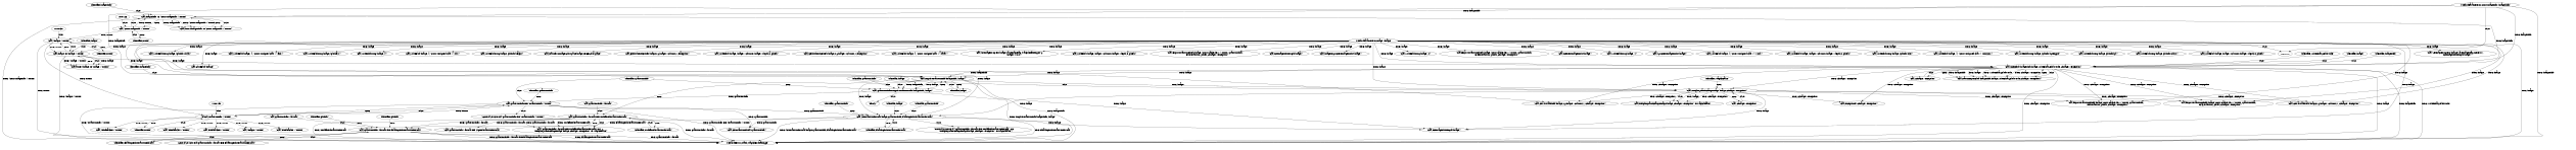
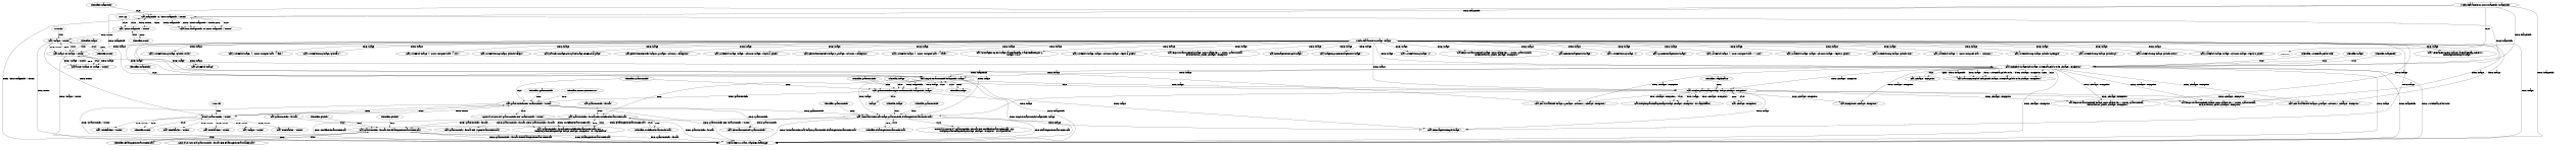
  digraph {
    n1 [label="(Call,quantum_info->format == FloatingPointQuantumFormat)"]
    n2 [label="(Identifier,FloatingPointQuantumFormat)"]
    n3 [label="(MethodReturn,static MagickBooleanType)"]
    n4 [label="(ControlStructure,if(quantum_info->format == FloatingPointQuantumFormat))"]
    n5 [label="(Call,quantum_info->format == UndefinedQuantumFormat)"]
    n6 [label="(Call,(quantum_info->format == UndefinedQuantumFormat) &&\n       (IsHighDynamicRangeImage(image,&image->exception) != MagickFalse))"]
    n7 [label="(Identifier,UndefinedQuantumFormat)"]
    n8 [label="(Call,quantum_info->format == SignedQuantumFormat)"]
    n9 [label="(Call,SetQuantumFormat(image,quantum_info,FloatingPointQuantumFormat))"]
    n10 [label="(Call,GetQuantumPixels(quantum_info))"]
    n11 [label="(Identifier,FloatingPointQuantumFormat)"]
    n12 [label="(ControlStructure,if ((quantum_info->format == UndefinedQuantumFormat) &&\n       (IsHighDynamicRangeImage(image,&image->exception) != MagickFalse)))"]
    n13 [label="(Call,GetImageListLength(image))"]
    n14 [label="(Call,AcquireQuantumInfo(image_info, image))"]
    n15 [label="(Call,IsHighDynamicRangeImage(image,&image->exception))"]
    n16 [label="(Call,quantum_info=AcquireQuantumInfo(image_info, image))"]
    n17 [label="(Identifier,image)"]
    n18 [label="(Call,ExportQuantumPixels(image,(const CacheView *) NULL, quantum_info,\n      RedQuantum, pixels,&image->exception))"]
    n19 [label="(Call,GetVirtualPixels(image,0,y,image->columns,1,&image->exception))"]
    n20 [label="(Call,ExportQuantumPixels(image,(const CacheView *) NULL, quantum_info,\n      GrayQuantum, pixels,&image->exception))"]
    n21 [label="(Call,GetVirtualPixels(image,0,y,image->columns,1,&image->exception))"]
    n22 [label="(Call,exception=(&image->exception))"]
    n23 [label="(Call,IsHighDynamicRangeImage(image,&image->exception) != MagickFalse)"]
    n24 [label="(Call,&image->exception)"]
    n25 [label="(Call,quantum_info == (QuantumInfo *) NULL)"]
-   n26 [label="(Block,)"]
+   n26 [label="(Image,)"]
    n27 [label="(Call,OpenBlob(image_info,image,WriteBinaryBlobMode,&image->exception))"]
    n28 [label="(Call,&image->exception)"]
    n29 [label="(Call,status=OpenBlob(image_info,image,WriteBinaryBlobMode,&image->exception))"]
    n30 [label="(Call,image_info != (const ImageInfo *) NULL)"]
    n31 [label="(Call,(const ImageInfo *) NULL)"]
    n32 [label="(Call,assert(image_info != (const ImageInfo *) NULL))"]
    n33 [label="(Call,(Image *) NULL)"]
    n34 [label="(Identifier,NULL)"]
    n35 [label="(MethodParameterIn,const ImageInfo *image_info)"]
    1000110
    n37 [label="(Call,image != (Image *) NULL)"]
    n38 [label="(Block,(QuantumInfo *) NULL)"]
    n39 [label="(Identifier,NULL)"]
    n40 [label="(Call,assert(image != (Image *) NULL))"]
    n41 [label="(MethodParameterIn,Image *image)"]
    n42 [label="(Call,SetImageProgress(image,SaveImagesTag,scene++,\n        GetImageListLength(image)))"]
    n43 [label="(Call,WriteBlob(image, 4, (const unsigned char *) \"fini\"))"]
    n44 [label="(Call,WriteBlobLong(image, ipl_info.z))"]
-   n45 [label="(Call,WriteBlobLong(image, 4))"]
    n46 [label="(Call,WriteBlob(image, 4, (const unsigned char *) \"iiii\"))"]
    n47 [label="(Call,WriteBlobLong(image, ipl_info.height))"]
    n48 [label="(Call,TransformImageColorspace(image,sRGBColorspace))"]
    n49 [label="(Call,GetAuthenticPixels(image,0,y,image->columns,1,exception))"]
    n50 [label="(Call,WriteBlob(image, image->columns*image->depth/8, pixels))"]
    n51 [label="(Call,GetAuthenticPixels(image,0,y,image->columns,1,exception))"]
    n52 [label="(Call,WriteBlob(image, 4, (const unsigned char *) \"data\"))"]
    n53 [label="(Call,SetImageProgress(image,SaveImageTag,(MagickOffsetType) y,\n                image->rows))"]
    n54 [label="(Call,WriteBlob(image, image->columns*image->depth/8, pixels))"]
    n55 [label="(Call,ExportQuantumPixels(image,(const CacheView *) NULL, quantum_info,\n        BlueQuantum, pixels,&image->exception))"]
    n56 [label="(Call,GetImageListLength(image))"]
    n57 [label="(Call,image=SyncNextImageInList(image))"]
    n58 [label="(Call,WriteBlobLong(image, ipl_info.width))"]
    n59 [label="(Call,WriteBlobLong(image, 0))"]
    n60 [label="(Call,ExportQuantumPixels(image,(const CacheView *) NULL, quantum_info,\n        GreenQuantum, pixels,&image->exception))"]
    n61 [label="(Call,CloseBlob(image))"]
    n62 [label="(Call,GetNextImageInList(image))"]
    n63 [label="(Call,WriteBlobLong(image, 1))"]
    n64 [label="(Call,SyncNextImageInList(image))"]
    n65 [label="(Call,WriteBlob(image, 4, (const unsigned char *) \"100f\"))"]
    n66 [label="(Call,WriteBlob(image, image->columns*image->depth/8, pixels))"]
    n67 [label="(Call,WriteBlobLong(image, ipl_info.size))"]
    n68 [label="(Call,WriteBlob(image, 4, (const unsigned char *) \"mmmm\"))"]
    n69 [label="(Call,WriteBlobLong(image, ipl_info.byteType))"]
    n70 [label="(Call,WriteBlobLong(image, ipl_info.ipl))"]
    n71 [label="(Call,WriteBlobLong(image, ipl_info.colors))"]
    n72 [label="(Call,WriteBlob(image, image->columns*image->depth/8, pixels))"]
    n73 [label="(Call,(Image *) NULL)"]
    n74 [label="(Call,(PixelPacket *) NULL)"]
    n75 [label="(Call,(PixelPacket *) NULL)"]
    n76 [label="(Identifier,NULL)"]
    n77 [label="(Call,(PixelPacket *) NULL)"]
    n78 [label="(Call,(PixelPacket *) NULL)"]
    n79 [label="(ControlStructure,if (quantum_info == (QuantumInfo *) NULL))"]
    n80 [label="(Identifier,image_info)"]
    n81 [label="(Identifier,WriteBinaryBlobMode)"]
    n82 [label="(Identifier,quantum_info)"]
    n83 [label="(Identifier,image)"]
    n84 [label="(Identifier,quantum_info)"]
    n85 [label="(Call,quantum_info->format)"]
    n86 [label="(Identifier,image)"]
+   n87 [label="(Identifier,ResourceLimitError)"]
    n88 [label="(Identifier,quantum_info)"]
    n89 [label="(Call,quantum_info->format)"]
    n90 [label="(Identifier,image_info)"]
    n91 [label="(Identifier,image)"]
    n92 [label="(Identifier,quantum_info)"]
    n93 [label="(Identifier,ipl_info)"]
    n94 [label="(Identifier,image)"]
    n95 [label="(Identifier,MagickFalse)"]
    n96 [label="(Identifier,image_info)"]
    n97 [label="(Identifier,quantum_info)"]
    n98 [label="(Identifier,ipl_info)"]
    1000126
    1000138
    1000189
    n1 -> n2 [label="CFG: "]
    n1 -> n3 [label="DDG: quantum_info->format == FloatingPointQuantumFormat"]
    n1 -> n3 [label="DDG: FloatingPointQuantumFormat"]
    n1 -> n3 [label="DDG: quantum_info->format"]
    n1 -> n4 [label="AST: "]
    n2 -> n1 [label="AST: "]
    n5 -> n1 [label="DDG: quantum_info->format"]
    n5 -> n3 [label="DDG: UndefinedQuantumFormat"]
    n5 -> n3 [label="DDG: quantum_info->format"]
    n5 -> n6 [label="AST: "]
    n5 -> n6 [label="DDG: quantum_info->format"]
    n5 -> n6 [label="DDG: UndefinedQuantumFormat"]
    n5 -> n7 [label="CFG: "]
    n5 -> n8 [label="DDG: quantum_info->format"]
    n6 -> n5 [label="CFG: "]
    n7 -> n5 [label="AST: "]
    n9 -> n1 [label="DDG: FloatingPointQuantumFormat"]
    n9 -> n3 [label="DDG: SetQuantumFormat(image,quantum_info,FloatingPointQuantumFormat)"]
    n9 -> n3 [label="DDG: FloatingPointQuantumFormat"]
    n9 -> n10 [label="DDG: quantum_info"]
    n9 -> n11 [label="CFG: "]
    n9 -> n12 [label="AST: "]
    n9 -> n13 [label="DDG: image"]
    n11 -> n9 [label="AST: "]
    n14 -> n3 [label="DDG: image_info"]
    n14 -> n9 [label="DDG: image"]
    n14 -> n13 [label="DDG: image"]
    n14 -> n15 [label="DDG: image"]
    n14 -> n16 [label="AST: "]
    n14 -> n16 [label="DDG: image_info"]
    n14 -> n16 [label="DDG: image"]
    n14 -> n17 [label="CFG: "]
    n15 -> n9 [label="DDG: image"]
    n15 -> n13 [label="DDG: image"]
    n15 -> n18 [label="DDG: &image->exception"]
    n15 -> n19 [label="DDG: &image->exception"]
    n15 -> n20 [label="DDG: &image->exception"]
    n15 -> n21 [label="DDG: &image->exception"]
    n15 -> n22 [label="DDG: &image->exception"]
    n15 -> n23 [label="AST: "]
    n15 -> n23 [label="DDG: image"]
    n15 -> n23 [label="DDG: &image->exception"]
    n15 -> n24 [label="CFG: "]
    n16 -> n3 [label="DDG: AcquireQuantumInfo(image_info, image)"]
-   n16 -> n14 [label="CFG: "]
+   n16 -> n14 [label="AST: "]
    n16 -> n25 [label="DDG: quantum_info"]
    n16 -> n26 [label="AST: "]
    n17 -> n14 [label="AST: "]
    n24 -> n15 [label="AST: "]
    n25 -> n3 [label="DDG: (QuantumInfo *) NULL"]
    n25 -> n3 [label="DDG: quantum_info == (QuantumInfo *) NULL"]
    n25 -> n9 [label="DDG: quantum_info"]
    n25 -> n10 [label="DDG: quantum_info"]
    n25 -> n38 [label="CFG: "]
    n25 -> n79 [label="AST: "]
    n27 -> n3 [label="DDG: image_info"]
    n27 -> n3 [label="DDG: WriteBinaryBlobMode"]
    n27 -> n3 [label="DDG: &image->exception"]
    n27 -> n3 [label="DDG: image"]
    n27 -> n14 [label="DDG: image_info"]
    n27 -> n14 [label="DDG: image"]
    n27 -> n15 [label="DDG: &image->exception"]
    n27 -> n18 [label="DDG: &image->exception"]
    n27 -> n19 [label="DDG: &image->exception"]
    n27 -> n20 [label="DDG: &image->exception"]
    n27 -> n21 [label="DDG: &image->exception"]
    n27 -> n22 [label="DDG: &image->exception"]
    n27 -> n28 [label="CFG: "]
    n27 -> n29 [label="AST: "]
    n27 -> n29 [label="DDG: image_info"]
    n27 -> n29 [label="DDG: image"]
    n27 -> n29 [label="DDG: WriteBinaryBlobMode"]
    n27 -> n29 [label="DDG: &image->exception"]
    n28 -> n27 [label="AST: "]
    n29 -> n27 [label="CFG: "]
    n30 -> n3 [label="DDG: (const ImageInfo *) NULL"]
    n30 -> n27 [label="DDG: image_info"]
    n30 -> n31 [label="CFG: "]
    n30 -> n32 [label="AST: "]
    n30 -> n32 [label="DDG: image_info"]
    n30 -> n32 [label="DDG: (const ImageInfo *) NULL"]
    n31 -> n30 [label="AST: "]
    n31 -> n30 [label="DDG: NULL"]
    n31 -> n33 [label="DDG: NULL"]
    n31 -> n34 [label="CFG: "]
    n32 -> n30 [label="CFG: "]
    n33 -> n3 [label="DDG: NULL"]
    n33 -> n37 [label="AST: "]
    n33 -> n37 [label="DDG: NULL"]
    n33 -> n38 [label="DDG: NULL"]
    n33 -> n39 [label="CFG: "]
    n34 -> n31 [label="AST: "]
    n35 -> n3 [label="DDG: image_info"]
    n35 -> n14 [label="DDG: image_info"]
    n35 -> n27 [label="DDG: image_info"]
    n35 -> n30 [label="DDG: image_info"]
    n35 -> 1000110 [label="AST: "]
    n37 -> n3 [label="DDG: (Image *) NULL"]
    n37 -> n27 [label="DDG: image"]
    n37 -> n33 [label="CFG: "]
    n37 -> n40 [label="AST: "]
    n37 -> n40 [label="DDG: image"]
    n37 -> n40 [label="DDG: (Image *) NULL"]
    n38 -> n25 [label="AST: "]
    n38 -> n25 [label="DDG: NULL"]
    n38 -> n73 [label="DDG: NULL"]
    n38 -> n74 [label="DDG: NULL"]
    n38 -> n75 [label="DDG: NULL"]
    n38 -> n76 [label="CFG: "]
    n38 -> n77 [label="DDG: NULL"]
    n38 -> n78 [label="DDG: NULL"]
    n39 -> n33 [label="AST: "]
    n40 -> n37 [label="CFG: "]
    n41 -> n3 [label="DDG: image"]
    n41 -> n9 [label="DDG: image"]
    n41 -> n13 [label="DDG: image"]
    n41 -> n14 [label="DDG: image"]
    n41 -> n15 [label="DDG: image"]
    n41 -> n18 [label="DDG: image"]
    n41 -> n19 [label="DDG: image"]
    n41 -> n20 [label="DDG: image"]
    n41 -> n21 [label="DDG: image"]
    n41 -> n27 [label="DDG: image"]
-   n41 -> 1000110 [label="AST: "]
    n41 -> n37 [label="DDG: image"]
    n41 -> n42 [label="DDG: image"]
    n41 -> n43 [label="DDG: image"]
    n41 -> n44 [label="DDG: image"]
-   n41 -> n45 [label="DDG: image"]
    n41 -> n46 [label="DDG: image"]
    n41 -> n47 [label="DDG: image"]
    n41 -> n48 [label="DDG: image"]
    n41 -> n49 [label="DDG: image"]
    n41 -> n50 [label="DDG: image"]
    n41 -> n51 [label="DDG: image"]
    n41 -> n52 [label="DDG: image"]
    n41 -> n53 [label="DDG: image"]
    n41 -> n54 [label="DDG: image"]
    n41 -> n55 [label="DDG: image"]
    n41 -> n56 [label="DDG: image"]
    n41 -> n57 [label="DDG: image"]
    n41 -> n58 [label="DDG: image"]
    n41 -> n59 [label="DDG: image"]
    n41 -> n60 [label="DDG: image"]
-   n41 -> n61 [label="DDG: image"]
+   n58 -> n61 [label="DDG: image"]
    n41 -> n62 [label="DDG: image"]
    n41 -> n63 [label="DDG: image"]
    n41 -> n64 [label="DDG: image"]
    n41 -> n65 [label="DDG: image"]
    n41 -> n66 [label="DDG: image"]
    n41 -> n67 [label="DDG: image"]
    n41 -> n68 [label="DDG: image"]
    n41 -> n69 [label="DDG: image"]
    n41 -> n70 [label="DDG: image"]
    n41 -> n71 [label="DDG: image"]
    n41 -> n72 [label="DDG: image"]
    n76 -> n38 [label="AST: "]
    n80 -> n27 [label="AST: "]
    n81 -> n27 [label="AST: "]
    n82 -> n16 [label="CFG: "]
    n82 -> n25 [label="AST: "]
    n83 -> n5 [label="CFG: "]
    n83 -> n15 [label="AST: "]
    n84 -> n25 [label="CFG: "]
    n85 -> n5 [label="AST: "]
    n86 -> n27 [label="AST: "]
+   n87 -> n25 [label="CFG: "]
    n88 -> n9 [label="CFG: "]
    n89 -> n1 [label="AST: "]
    n90 -> n30 [label="AST: "]
    n91 -> n9 [label="AST: "]
    n92 -> n9 [label="AST: "]
    n93 -> n1 [label="CFG: "]
    n94 -> n37 [label="AST: "]
    n95 -> n15 [label="CFG: "]
    n96 -> n14 [label="AST: "]
    n97 -> n16 [label="AST: "]
    n98 -> n1 [label="CFG: "]
    1000126 -> n31 [label="AST: "]
    1000138 -> n33 [label="AST: "]
    1000189 -> n38 [label="AST: "]
  }
